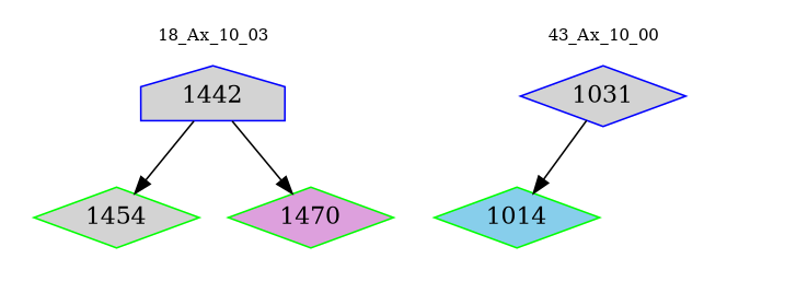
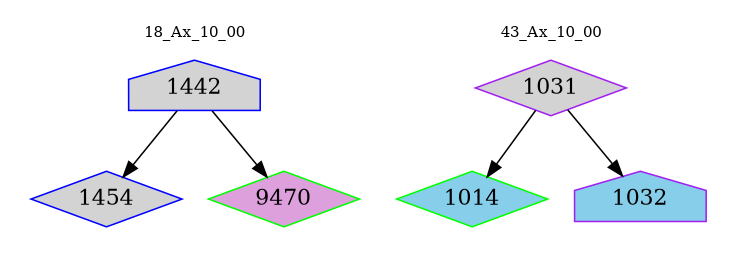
  digraph {
    node [color=blue fillcolor=lightgrey shape=diamond style=filled]
    edge [color=black]
    n1 [label=1442 shape=house]
-   n2 [color=green label=1454]
-   n3 [color=green fillcolor=plum label=1470]
-   n4 [label=1031]
+   n2 [label=1454]
+   n3 [color=green fillcolor=plum label=9470]
+   n4 [color=purple label=1031]
    n5 [color=green fillcolor=skyblue label=1014]
+   n6 [color=purple fillcolor=skyblue label=1032 shape=house]
    subgraph cluster_1 {
      color=white
      fontsize=10
-     label="18_Ax_10_03"
+     label="18_Ax_10_00"
      n1
      n2
      n3
    }
    subgraph cluster_2 {
      color=white
      fontsize=10
      label="43_Ax_10_00"
      n4
      n5
+     n6
    }
    n1 -> n2
    n1 -> n3
    n4 -> n5
+   n4 -> n6
  }
